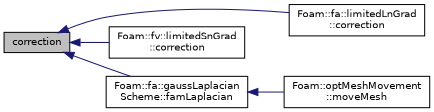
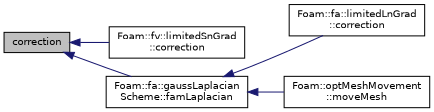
  digraph {
    rankdir=LR
    node [color=black fontname=Helvetica fontsize=10 shape=record]
    edge [color=midnightblue dir=back fontname=Helvetica fontsize=10 labelfontname=Helvetica labelfontsize=10 style=solid]
    n1 [fillcolor=grey75 fontcolor=black height=0.2 label=correction style=filled width=0.4]
    n2 [height=0.2 label="Foam::fa::limitedLnGrad\l::correction" width=0.4]
    n3 [height=0.2 label="Foam::fv::limitedSnGrad\l::correction" width=0.4]
    n4 [height=0.2 label="Foam::fa::gaussLaplacian\lScheme::famLaplacian" width=0.4]
    n5 [height=0.2 label="Foam::optMeshMovement\l::moveMesh" width=0.4]
-   n1 -> n2
+   n4 -> n2
    n1 -> n3
    n1 -> n4
    n4 -> n5
  }
